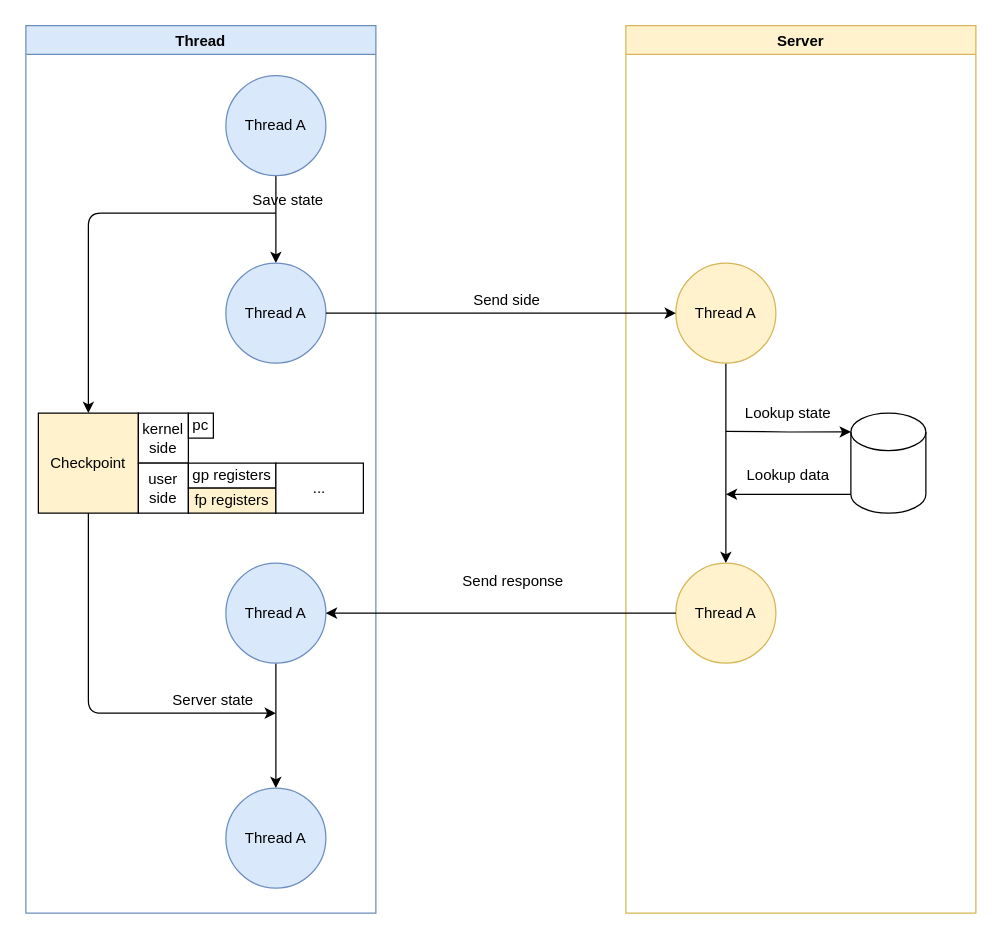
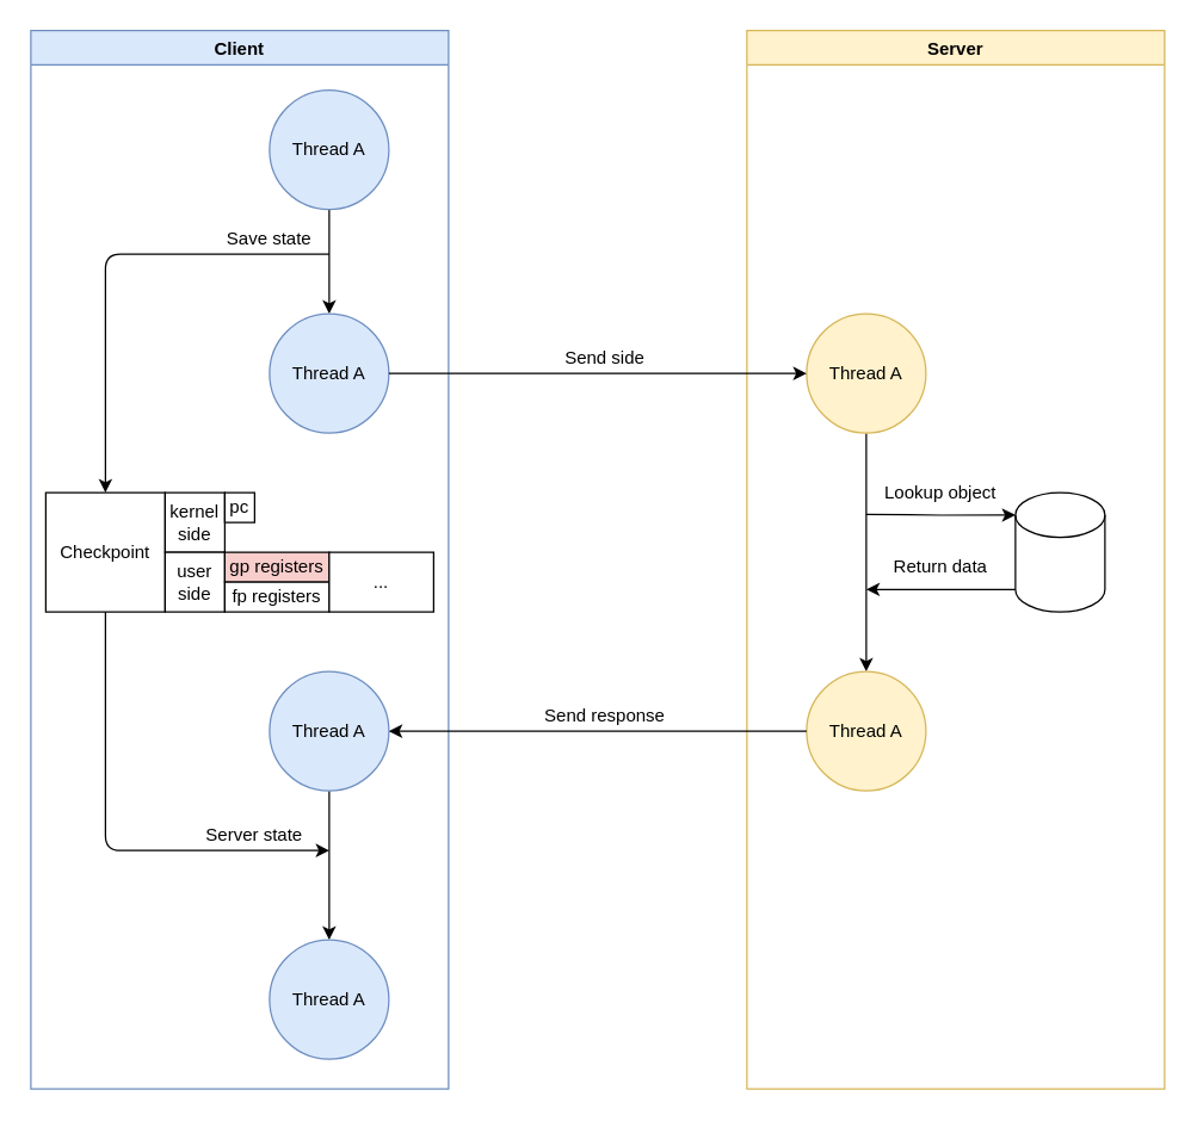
  <mxCell id="0" />
  <mxCell id="1" parent="0" />
  <mxCell id="2" style="edgeStyle=orthogonalEdgeStyle;rounded=0;orthogonalLoop=1;jettySize=auto;html=1;exitX=0;exitY=0;exitDx=0;exitDy=15;exitPerimeter=0;entryX=0;entryY=0;entryDx=0;entryDy=15;entryPerimeter=0;" parent="1" target="22" edge="1"><mxGeometry relative="1" as="geometry"><mxPoint x="580" y="344.588" as="sourcePoint" /></mxGeometry></mxCell>
- <mxCell id="3" value="Thread" style="swimlane;fillColor=#dae8fc;strokeColor=#6c8ebf;" parent="1" vertex="1"><mxGeometry x="20" y="20" width="280" height="710" as="geometry" /></mxCell>
+ <mxCell id="3" value="Client" style="swimlane;fillColor=#dae8fc;strokeColor=#6c8ebf;" parent="1" vertex="1"><mxGeometry x="20" y="20" width="280" height="710" as="geometry" /></mxCell>
  <mxCell id="4" style="edgeStyle=orthogonalEdgeStyle;rounded=0;orthogonalLoop=1;jettySize=auto;html=1;exitX=0.5;exitY=1;exitDx=0;exitDy=0;entryX=0.5;entryY=0;entryDx=0;entryDy=0;" parent="3" source="5" target="6" edge="1"><mxGeometry relative="1" as="geometry" /></mxCell>
  <mxCell id="5" value="Thread A" style="ellipse;whiteSpace=wrap;html=1;aspect=fixed;fillColor=#dae8fc;strokeColor=#6c8ebf;" parent="3" vertex="1"><mxGeometry x="160" y="40" width="80" height="80" as="geometry" /></mxCell>
  <mxCell id="6" value="&lt;span&gt;Thread A&lt;/span&gt;" style="ellipse;whiteSpace=wrap;html=1;aspect=fixed;fillColor=#dae8fc;strokeColor=#6c8ebf;" parent="3" vertex="1"><mxGeometry x="160" y="190" width="80" height="80" as="geometry" /></mxCell>
  <mxCell id="7" style="edgeStyle=orthogonalEdgeStyle;rounded=0;orthogonalLoop=1;jettySize=auto;html=1;exitX=0.5;exitY=1;exitDx=0;exitDy=0;entryX=0.5;entryY=0;entryDx=0;entryDy=0;" parent="3" source="8" target="9" edge="1"><mxGeometry relative="1" as="geometry" /></mxCell>
  <mxCell id="8" value="&lt;span&gt;Thread A&lt;/span&gt;" style="ellipse;whiteSpace=wrap;html=1;aspect=fixed;fillColor=#dae8fc;strokeColor=#6c8ebf;" parent="3" vertex="1"><mxGeometry x="160" y="430" width="80" height="80" as="geometry" /></mxCell>
  <mxCell id="9" value="&lt;span&gt;Thread A&lt;/span&gt;" style="ellipse;whiteSpace=wrap;html=1;aspect=fixed;fillColor=#dae8fc;strokeColor=#6c8ebf;" parent="3" vertex="1"><mxGeometry x="160" y="610" width="80" height="80" as="geometry" /></mxCell>
- <mxCell id="10" value="Save state" style="text;html=1;strokeColor=none;fillColor=none;align=center;verticalAlign=middle;whiteSpace=wrap;rounded=0;" parent="3" vertex="1"><mxGeometry x="180" y="130" width="60" height="20" as="geometry" /></mxCell>
+ <mxCell id="10" value="Save state" style="text;html=1;strokeColor=none;fillColor=none;align=center;verticalAlign=middle;whiteSpace=wrap;rounded=0;" parent="3" vertex="1"><mxGeometry x="130" y="130" width="60" height="20" as="geometry" /></mxCell>
  <mxCell id="11" value="Server state" style="text;html=1;strokeColor=none;fillColor=none;align=center;verticalAlign=middle;whiteSpace=wrap;rounded=0;" parent="3" vertex="1"><mxGeometry x="110" y="530" width="80" height="20" as="geometry" /></mxCell>
  <mxCell id="12" value="" style="endArrow=classic;html=1;entryX=0.5;entryY=0;entryDx=0;entryDy=0;" parent="3" target="13" edge="1"><mxGeometry width="50" height="50" relative="1" as="geometry"><mxPoint x="200" y="150" as="sourcePoint" /><mxPoint x="78.64" y="289.52" as="targetPoint" /><Array as="points"><mxPoint x="50" y="150" /></Array></mxGeometry></mxCell>
- <mxCell id="13" value="Checkpoint" style="rounded=0;whiteSpace=wrap;html=1;fillColor=#fff2cc;" vertex="1" parent="3"><mxGeometry x="10" y="310" width="80" height="80" as="geometry" /></mxCell>
+ <mxCell id="13" value="Checkpoint" style="rounded=0;whiteSpace=wrap;html=1;" vertex="1" parent="3"><mxGeometry x="10" y="310" width="80" height="80" as="geometry" /></mxCell>
  <mxCell id="14" value="kernel side" style="rounded=0;whiteSpace=wrap;html=1;" vertex="1" parent="3"><mxGeometry x="90" y="310" width="40" height="40" as="geometry" /></mxCell>
  <mxCell id="15" value="user side" style="rounded=0;whiteSpace=wrap;html=1;" vertex="1" parent="3"><mxGeometry x="90" y="350" width="40" height="40" as="geometry" /></mxCell>
  <mxCell id="16" value="pc" style="rounded=0;whiteSpace=wrap;html=1;" vertex="1" parent="3"><mxGeometry x="130" y="310" width="20" height="20" as="geometry" /></mxCell>
- <mxCell id="17" value="gp registers" style="rounded=0;whiteSpace=wrap;html=1;" vertex="1" parent="3"><mxGeometry x="130" y="350" width="70" height="20" as="geometry" /></mxCell>
- <mxCell id="18" value="fp registers" style="rounded=0;whiteSpace=wrap;html=1;fillColor=#fff2cc;" vertex="1" parent="3"><mxGeometry x="130" y="370" width="70" height="20" as="geometry" /></mxCell>
+ <mxCell id="17" value="gp registers" style="rounded=0;whiteSpace=wrap;html=1;fillColor=#f8cecc;" vertex="1" parent="3"><mxGeometry x="130" y="350" width="70" height="20" as="geometry" /></mxCell>
+ <mxCell id="18" value="fp registers" style="rounded=0;whiteSpace=wrap;html=1;" vertex="1" parent="3"><mxGeometry x="130" y="370" width="70" height="20" as="geometry" /></mxCell>
  <mxCell id="19" value="Server" style="swimlane;fillColor=#fff2cc;strokeColor=#d6b656;" parent="1" vertex="1"><mxGeometry x="500" y="20" width="280" height="710" as="geometry" /></mxCell>
  <mxCell id="20" style="edgeStyle=orthogonalEdgeStyle;rounded=0;orthogonalLoop=1;jettySize=auto;html=1;exitX=0.5;exitY=1;exitDx=0;exitDy=0;entryX=0.5;entryY=0;entryDx=0;entryDy=0;" parent="19" source="21" target="23" edge="1"><mxGeometry relative="1" as="geometry" /></mxCell>
  <mxCell id="21" value="&lt;span&gt;Thread A&lt;/span&gt;" style="ellipse;whiteSpace=wrap;html=1;aspect=fixed;fillColor=#fff2cc;strokeColor=#d6b656;" parent="19" vertex="1"><mxGeometry x="40" y="190" width="80" height="80" as="geometry" /></mxCell>
  <mxCell id="22" value="" style="shape=cylinder3;whiteSpace=wrap;html=1;boundedLbl=1;backgroundOutline=1;size=15;" parent="19" vertex="1"><mxGeometry x="180" y="310" width="60" height="80" as="geometry" /></mxCell>
  <mxCell id="23" value="&lt;span&gt;Thread A&lt;/span&gt;" style="ellipse;whiteSpace=wrap;html=1;aspect=fixed;fillColor=#fff2cc;strokeColor=#d6b656;" parent="19" vertex="1"><mxGeometry x="40" y="430" width="80" height="80" as="geometry" /></mxCell>
- <mxCell id="24" value="Lookup state" style="text;html=1;strokeColor=none;fillColor=none;align=center;verticalAlign=middle;whiteSpace=wrap;rounded=0;" parent="19" vertex="1"><mxGeometry x="90" y="300" width="80" height="20" as="geometry" /></mxCell>
- <mxCell id="25" value="Lookup data" style="text;html=1;strokeColor=none;fillColor=none;align=center;verticalAlign=middle;whiteSpace=wrap;rounded=0;" parent="19" vertex="1"><mxGeometry x="90" y="350" width="80" height="20" as="geometry" /></mxCell>
+ <mxCell id="24" value="Lookup object" style="text;html=1;strokeColor=none;fillColor=none;align=center;verticalAlign=middle;whiteSpace=wrap;rounded=0;" parent="19" vertex="1"><mxGeometry x="90" y="300" width="80" height="20" as="geometry" /></mxCell>
+ <mxCell id="25" value="Return data" style="text;html=1;strokeColor=none;fillColor=none;align=center;verticalAlign=middle;whiteSpace=wrap;rounded=0;" parent="19" vertex="1"><mxGeometry x="90" y="350" width="80" height="20" as="geometry" /></mxCell>
  <mxCell id="26" style="edgeStyle=orthogonalEdgeStyle;rounded=0;orthogonalLoop=1;jettySize=auto;html=1;exitX=1;exitY=0.5;exitDx=0;exitDy=0;entryX=0;entryY=0.5;entryDx=0;entryDy=0;" parent="1" source="6" target="21" edge="1"><mxGeometry relative="1" as="geometry" /></mxCell>
  <mxCell id="27" style="edgeStyle=orthogonalEdgeStyle;rounded=0;orthogonalLoop=1;jettySize=auto;html=1;exitX=0;exitY=0.5;exitDx=0;exitDy=0;entryX=1;entryY=0.5;entryDx=0;entryDy=0;" parent="1" source="23" target="8" edge="1"><mxGeometry relative="1" as="geometry" /></mxCell>
  <mxCell id="28" value="Send side" style="text;html=1;strokeColor=none;fillColor=none;align=center;verticalAlign=middle;whiteSpace=wrap;rounded=0;" parent="1" vertex="1"><mxGeometry x="360" y="230" width="90" height="20" as="geometry" /></mxCell>
- <mxCell id="29" value="Send response" style="text;html=1;strokeColor=none;fillColor=none;align=center;verticalAlign=middle;whiteSpace=wrap;rounded=0;" parent="1" vertex="1"><mxGeometry x="365" y="455" width="90" height="20" as="geometry" /></mxCell>
+ <mxCell id="29" value="Send response" style="text;html=1;strokeColor=none;fillColor=none;align=center;verticalAlign=middle;whiteSpace=wrap;rounded=0;" parent="1" vertex="1"><mxGeometry x="360" y="470" width="90" height="20" as="geometry" /></mxCell>
  <mxCell id="30" style="edgeStyle=orthogonalEdgeStyle;rounded=0;orthogonalLoop=1;jettySize=auto;html=1;exitX=0;exitY=1;exitDx=0;exitDy=-15;exitPerimeter=0;" parent="1" source="22" edge="1"><mxGeometry relative="1" as="geometry"><mxPoint x="580" y="394.952" as="targetPoint" /></mxGeometry></mxCell>
  <mxCell id="31" value="" style="endArrow=classic;html=1;exitX=0.5;exitY=1;exitDx=0;exitDy=0;" parent="1" source="13" edge="1"><mxGeometry width="50" height="50" relative="1" as="geometry"><mxPoint x="100" y="410" as="sourcePoint" /><mxPoint x="220" y="570" as="targetPoint" /><Array as="points"><mxPoint x="70" y="570" /></Array></mxGeometry></mxCell>
  <mxCell id="32" value="..." style="rounded=0;whiteSpace=wrap;html=1;" vertex="1" parent="1"><mxGeometry x="220" y="370" width="70" height="40" as="geometry" /></mxCell>
